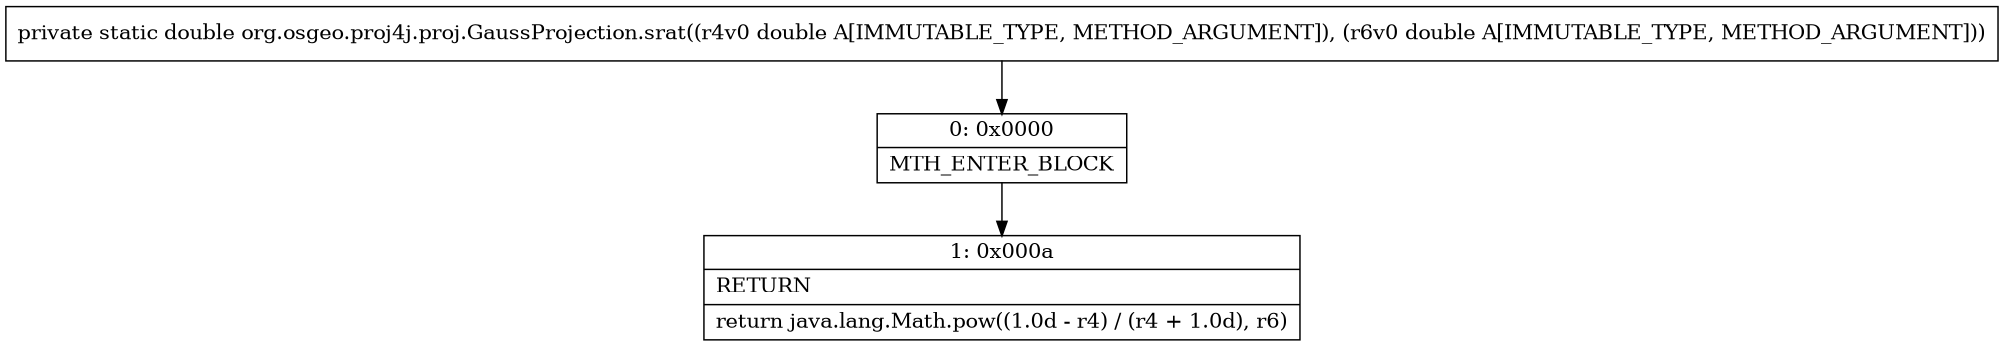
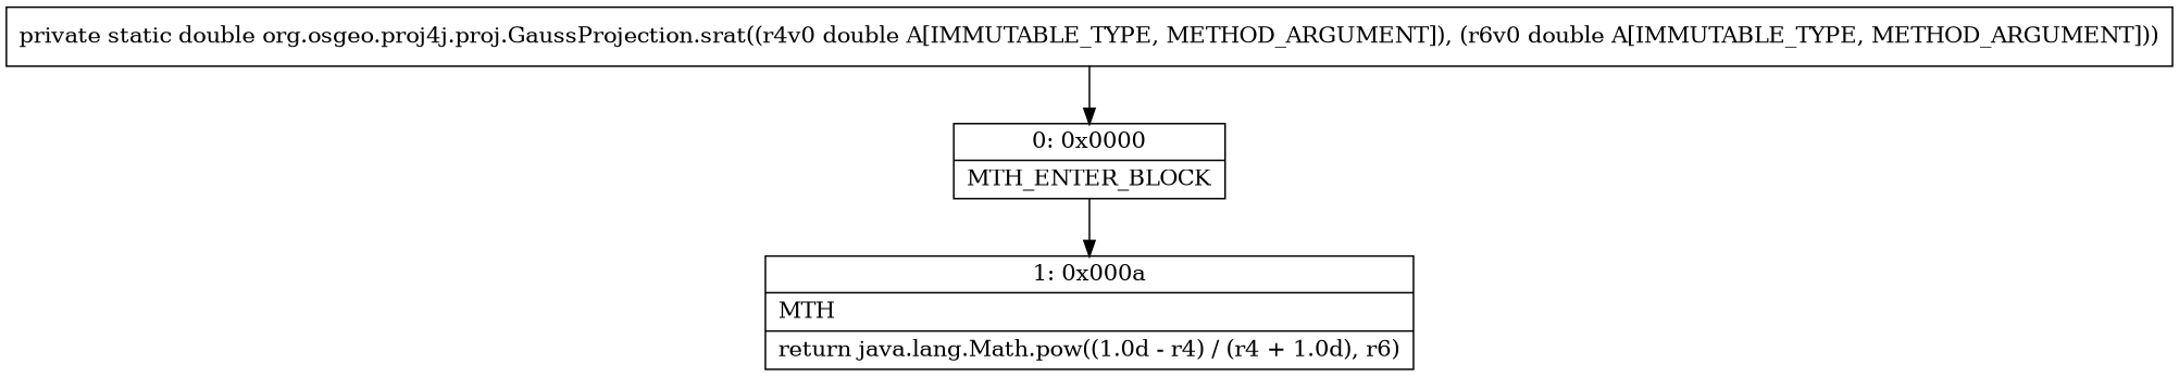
  digraph {
    node [shape=record]
    edge [style=solid]
    n1 [label="{0\:\ 0x0000|MTH_ENTER_BLOCK\l}"]
-   n2 [label="{1\:\ 0x000a|RETURN\l|return java.lang.Math.pow((1.0d \- r4) \/ (r4 + 1.0d), r6)\l}"]
+   n2 [label="{1\:\ 0x000a|MTH\l|return java.lang.Math.pow((1.0d \- r4) \/ (r4 + 1.0d), r6)\l}"]
    n3 [label="{private static double org.osgeo.proj4j.proj.GaussProjection.srat((r4v0 double A[IMMUTABLE_TYPE, METHOD_ARGUMENT]), (r6v0 double A[IMMUTABLE_TYPE, METHOD_ARGUMENT])) }"]
    n1 -> n2
    n3 -> n1
  }
